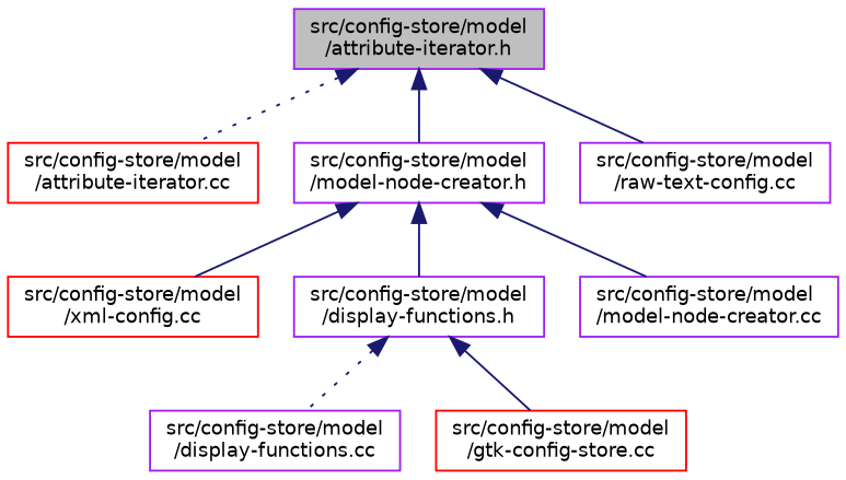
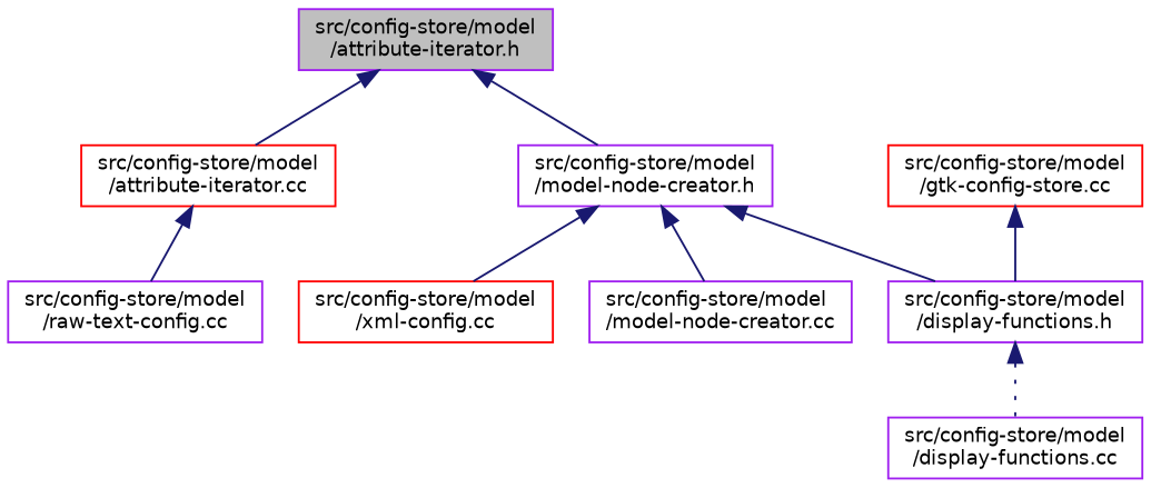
  digraph {
    node [color=purple fillcolor=white fontname=Helvetica fontsize=10 shape=record style=filled]
    edge [color=midnightblue dir=back fontname=Helvetica fontsize=10 labelfontname=Helvetica labelfontsize=10 style=solid]
    n1 [fillcolor=grey75 fontcolor=black height=0.2 label="src/config-store/model\l/attribute-iterator.h" width=0.4]
    n2 [color=red height=0.2 label="src/config-store/model\l/attribute-iterator.cc" width=0.4]
    n3 [height=0.2 label="src/config-store/model\l/model-node-creator.h" width=0.4]
    n4 [height=0.2 label="src/config-store/model\l/raw-text-config.cc" width=0.4]
    n5 [color=red height=0.2 label="src/config-store/model\l/xml-config.cc" width=0.4]
    n6 [height=0.2 label="src/config-store/model\l/display-functions.h" width=0.4]
    n7 [height=0.2 label="src/config-store/model\l/model-node-creator.cc" width=0.4]
    n8 [height=0.2 label="src/config-store/model\l/display-functions.cc" width=0.4]
    n9 [color=red height=0.2 label="src/config-store/model\l/gtk-config-store.cc" width=0.4]
-   n1 -> n2 [style=dotted]
+   n1 -> n2
    n1 -> n3
-   n1 -> n4
+   n2 -> n4
    n3 -> n5
    n3 -> n6
    n3 -> n7
    n6 -> n8 [style=dotted]
-   n6 -> n9
+   n9 -> n6
  }
